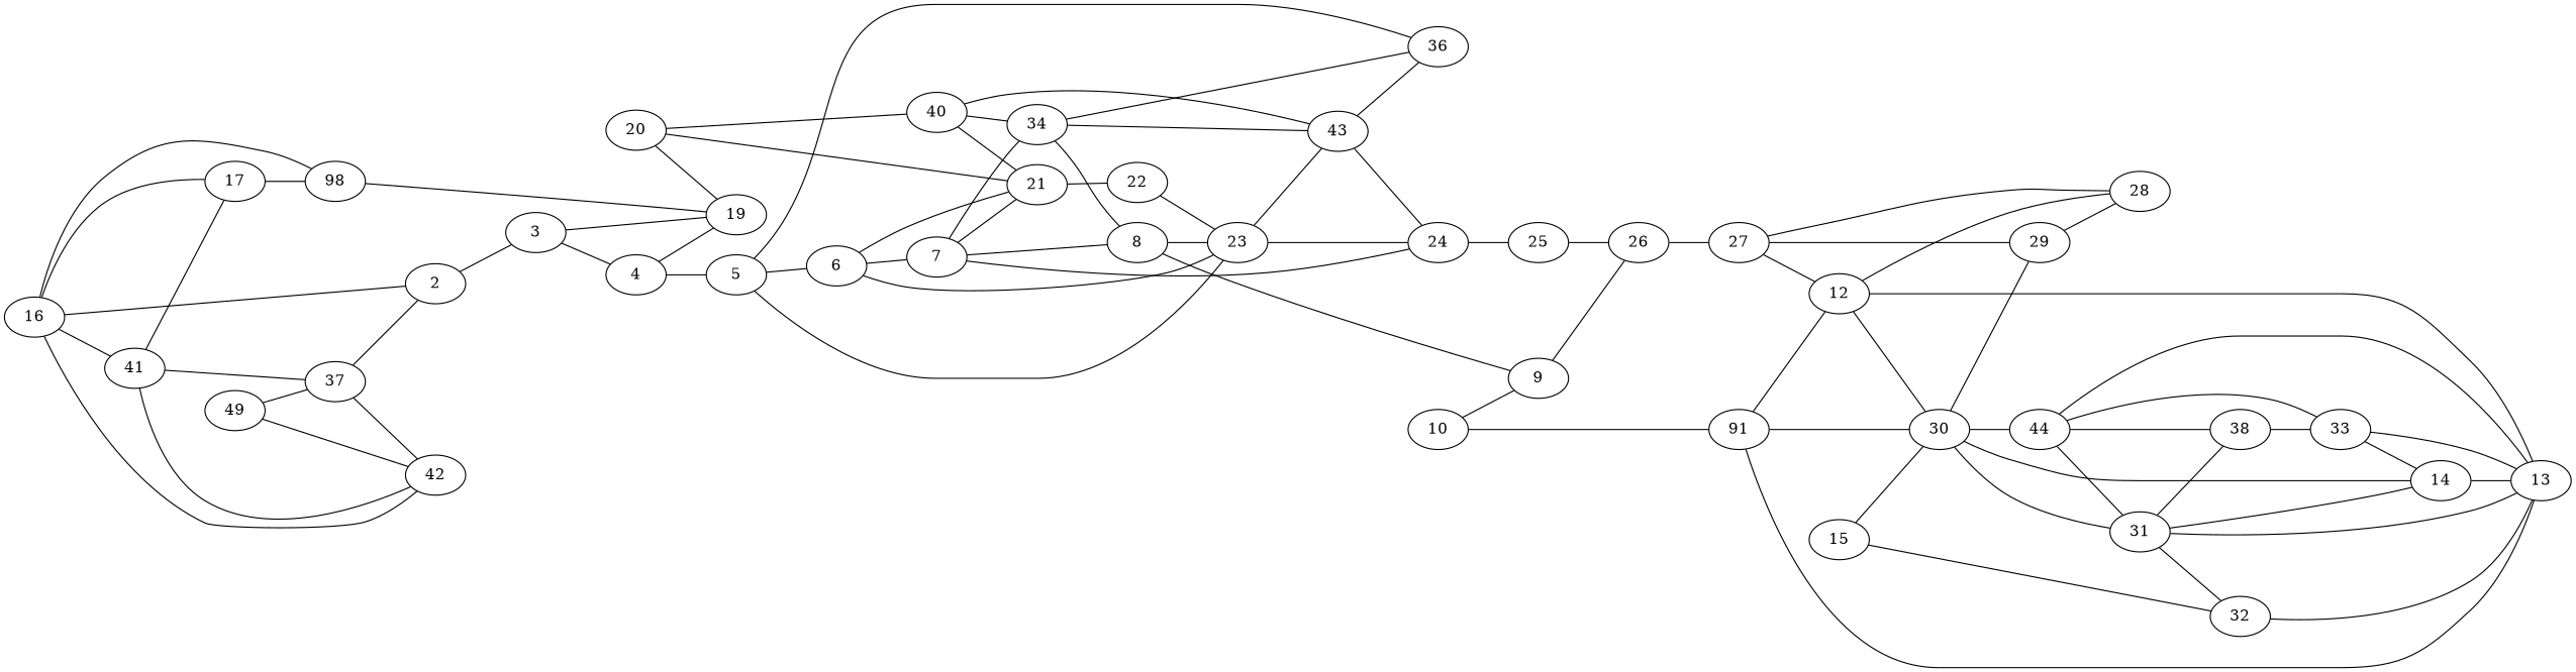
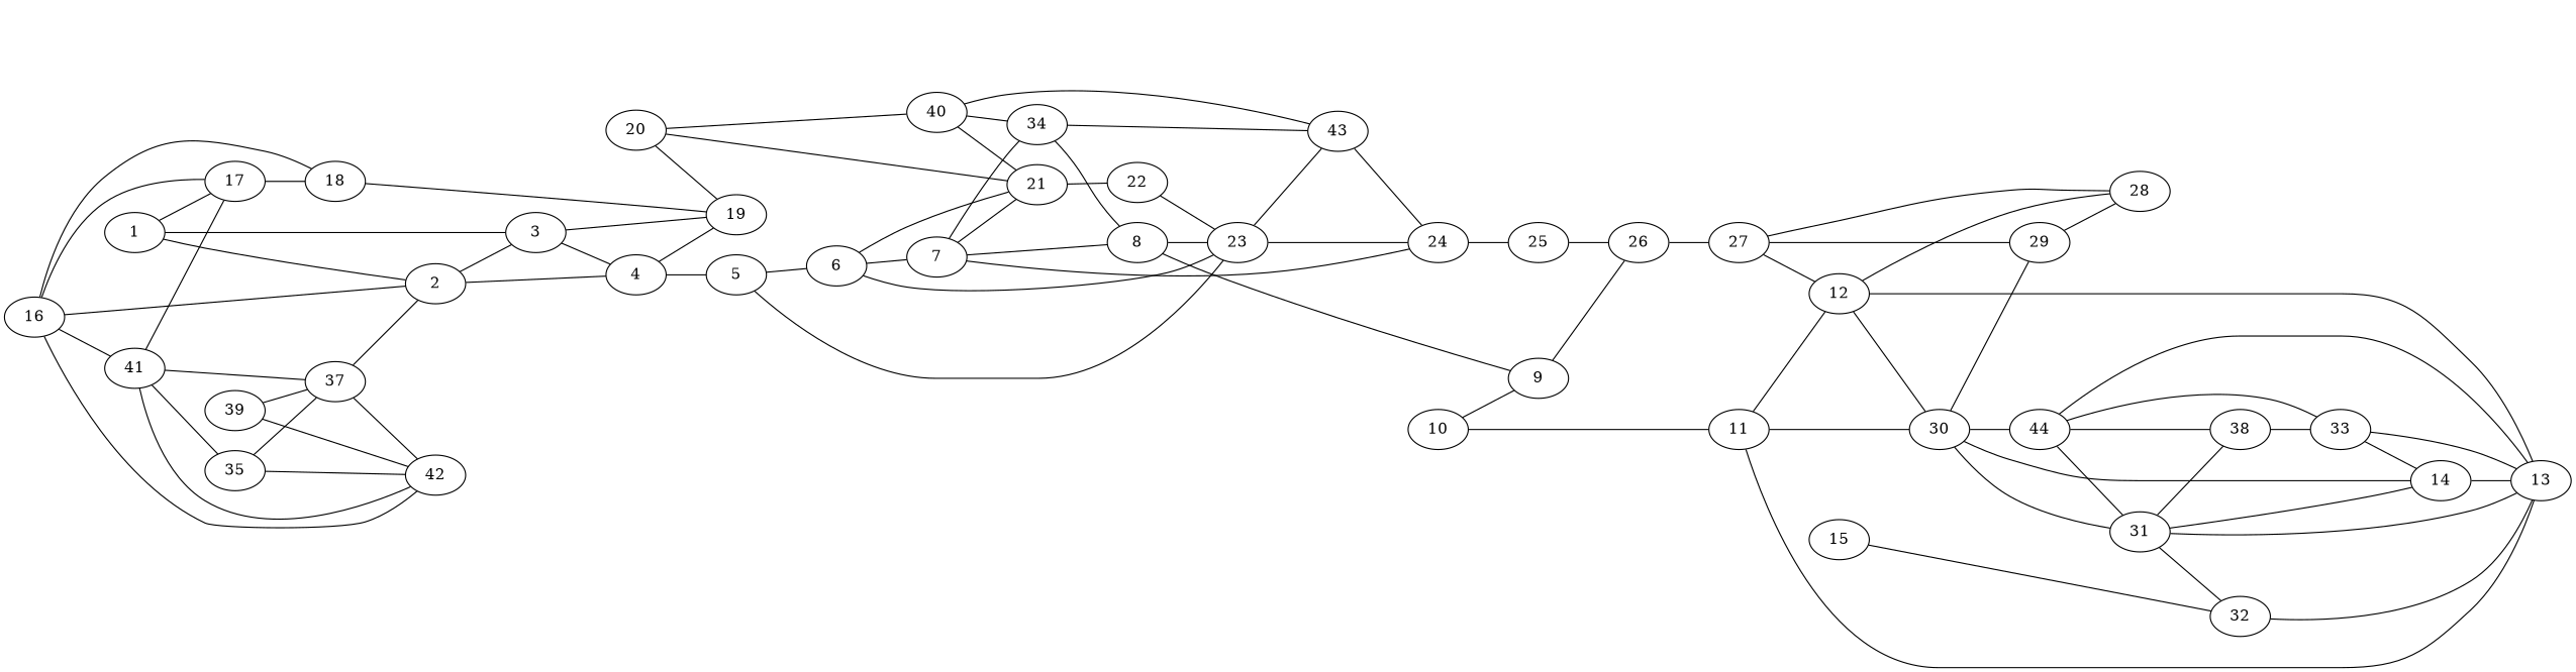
  graph {
    rankdir=LR
    node [aaLength=6 sequence=vanDerWaals type=0]
    edge [distance0=3.0 frequency=1 type0=3]
+   1 [sequence=LDQGEI]
    2 [aaLength=5 sequence=MPYAV]
    3 [aaLength=13 sequence=PHIGGEAGSSHAP]
    17 [aaLength=5 sequence=MPYAV]
    4 [aaLength=29 sequence=LIFDRHPIAALLCYPAARYLMGSMTPQAV]
    19 [aaLength=15 sequence=LIFDRHPIAALLCYP]
-   18 [aaLength=14 sequence=PHIGGEAGSSHAPP label=98]
+   18 [aaLength=14 sequence=PHIGGEAGSSHAPP]
    5 [aaLength=5 sequence=EDRHI]
-   36 [sequence=NIVLGA type=1]
    6 [aaLength=8 sequence=RLAKRQRP]
    23 [aaLength=10 sequence=LAMLAAIRRV]
    7 [aaLength=10 sequence=LAMLAAIRRV]
    43 [sequence=RYLQCG type=1]
    21 [aaLength=5 sequence=EDRHI]
    34 [aaLength=7 sequence=VRYLQCG type=1]
    24 [aaLength=10 sequence=WREDWGQLSG]
    22 [aaLength=9 sequence=RLAKRQRPG]
    8 [aaLength=10 sequence=WREDWGQLSG]
    9 [aaLength=22 sequence=PQSNAGPRPHIGDTLFTLFRAP]
    26 [aaLength=7 sequence=PNGDLYN]
    27 [aaLength=3 sequence=YDQ]
    12 [aaLength=5 sequence=PAGCR]
    29 [aaLength=3 sequence=LLQ]
    28 [aaLength=5 sequence=PAGCR]
    10 [aaLength=8 sequence=PNGDLYNV]
-   11 [aaLength=3 sequence=YDQ label=91]
+   11 [aaLength=3 sequence=YDQ]
    13 [aaLength=15 sequence=HVTTPGSIPTICDLA]
    30 [aaLength=16 sequence=HVTTPGSIPTICDLAR]
    44 [sequence=FAREMG type=1]
    31 [aaLength=14]
    14 [aaLength=14]
    15 [aaLength=18]
    32 [aaLength=18]
    16 [aaLength=10 sequence=LDQGEISAGD]
    41 [aaLength=4 sequence=SAQI type=1]
+   35 [sequence=SETIAN type=1]
    42 [aaLength=4 sequence=IANI type=1]
    37 [aaLength=4 sequence=SAQI type=1]
    20 [aaLength=10 sequence=ARYLMGSMTP]
    40 [sequence=NIVLGA type=1]
    25 [aaLength=22 sequence=PQSNAGPRPHIGDTLFTLFRAP]
    38 [aaLength=3 type=1]
    33 [sequence=FAREMG type=1]
-   39 [aaLength=7 sequence=ASETIAN type=1 label=49]
+   39 [aaLength=7 sequence=ASETIAN type=1]
+   1 -- 2 [distance0=29.08878 type0=1]
+   1 -- 3 [distance0=41.61172 type0=2]
+   1 -- 17 [distance0=49.22531]
    2 -- 3 [distance0=12.93185 distance1=6.0 frequency=2 type0=1 type1=4]
+   2 -- 4 [distance0=29.61723]
    3 -- 4 [distance0=20.74657 distance1=5.0 frequency=2 type0=2 type1=4]
    3 -- 19 [distance0=24.6406]
    17 -- 18 [distance0=21.24211 distance1=6.0 frequency=2 type0=1 type1=4]
    4 -- 19 [distance0=16.96571 type0=1]
    4 -- 5 [distance0=14.0 type0=4]
    18 -- 19 [distance0=20.62644 distance1=4.0 frequency=2 type0=1 type1=4]
    5 -- 6 [distance0=8.470793 distance1=1.0 frequency=2 type0=1 type1=4]
    5 -- 23 [distance0=22.66575]
-   36 -- 5 [distance0=2.0 type0=4]
    6 -- 7 [distance0=15.0687 distance1=5.0 frequency=2 type0=2 type1=4]
    23 -- 6 [distance0=15.32849 type0=2]
    23 -- 43 [distance0=8.0 type0=4]
    7 -- 21 [distance0=21.62453]
    7 -- 34 [distance0=7.0 type0=4]
-   43 -- 36 [distance0=45.0 type0=2]
    43 -- 24 [distance0=2.0 type0=4]
    21 -- 6 [distance0=17.07044 type0=2]
    21 -- 22 [distance0=11.74832 distance1=1.0 frequency=2 type0=1 type1=4]
-   34 -- 36 [distance0=44.0 type0=2]
    34 -- 43 [distance0=1.0 type0=1]
    34 -- 8 [distance0=2.0 type0=4]
    24 -- 23 [distance0=39.00234 type0=2]
    24 -- 7 [distance0=39.75209]
    24 -- 25 [distance0=24.50573 distance1=9.0 frequency=2 type0=1 type1=4]
    22 -- 23 [distance0=18.19795 distance1=4.0 frequency=2 type0=2 type1=4]
    8 -- 23 [distance0=33.90494 type0=2]
    8 -- 7 [distance0=37.39623]
    8 -- 9 [distance0=23.87078 distance1=9.0 frequency=2 type0=1 type1=4]
    9 -- 26 [distance0=31.03329]
    26 -- 27 [distance0=30.21093 distance1=22.0 frequency=2 type0=2 type1=4]
    27 -- 12 [distance0=22.69625]
    27 -- 29 [distance0=16.2425 type0=2]
    27 -- 28 [distance0=4.464462 distance1=1.0 frequency=2 type0=1 type1=4]
    12 -- 13 [distance0=19.10122 distance1=13.0 frequency=2 type0=2 type1=4]
    12 -- 30 [distance0=21.05056]
    29 -- 28 [distance0=12.32159 type0=1]
    28 -- 12 [distance0=22.14058]
    10 -- 9 [distance0=32.91709]
    10 -- 11 [distance0=30.2741 distance1=21.0 frequency=2 type0=2 type1=4]
    11 -- 12 [distance0=5.979959 distance1=1.0 frequency=2 type0=1 type1=4]
    11 -- 13 [distance0=23.1484 type0=2]
    11 -- 30 [distance0=26.1174]
    30 -- 29 [distance0=20.20561 type0=2]
    30 -- 44 [distance0=1.0 type0=4]
    44 -- 13 [distance0=76.6116]
    44 -- 31 [type0=4]
    31 -- 13 [distance0=38.34662 type0=2]
    31 -- 30 [distance0=43.47495]
    31 -- 32 [distance0=27.6161 type0=1]
    31 -- 38 [distance0=0.0 type0=4]
    14 -- 13 [distance0=43.20074]
    14 -- 30 [distance0=39.22592 type0=2]
    14 -- 31 [distance0=26.40694 distance1=0.0 frequency=2 type0=1 type1=4]
-   15 -- 30 [distance0=51.3433]
    15 -- 32 [distance0=41.08511 type0=2]
    32 -- 13 [distance0=51.25676]
    16 -- 2 [distance0=48.12908]
    16 -- 17 [distance0=26.0203 type0=1]
    16 -- 18 [distance0=42.81288 type0=2]
    16 -- 41 [distance0=6.0 type0=4]
    41 -- 17 [type0=4]
+   41 -- 35 [distance0=29.0]
    41 -- 42 [distance0=26.0 type0=2]
+   35 -- 37 [distance0=29.0 distance1=23.0 frequency=2 type1=4]
    42 -- 16 [distance0=6.0 type0=4]
+   42 -- 35 [type0=1]
    37 -- 2 [type0=4]
    37 -- 41 [distance0=0.0 type0=1]
    37 -- 42 [distance0=26.0 type0=2]
    20 -- 19 [distance0=25.79056 type0=1]
    20 -- 21 [distance0=36.61198]
    20 -- 40 [distance0=17.0 type0=4]
    40 -- 43 [distance0=45.0]
    40 -- 21 [distance0=2.0 type0=4]
    40 -- 34 [distance0=44.0 type0=2]
    25 -- 26 [distance0=30.78734 distance1=4.0 frequency=2 type1=4]
    38 -- 44 [distance0=26.0 type0=2]
    38 -- 33 [distance0=26.0 type0=1]
    33 -- 13 [distance0=76.6116]
    33 -- 44 [distance0=0.0 type0=1]
    33 -- 14 [type0=4]
    39 -- 42 [distance0=4.0 distance1=0.0 frequency=2 type0=2 type1=5]
    39 -- 37 [distance0=30.0]
  }
